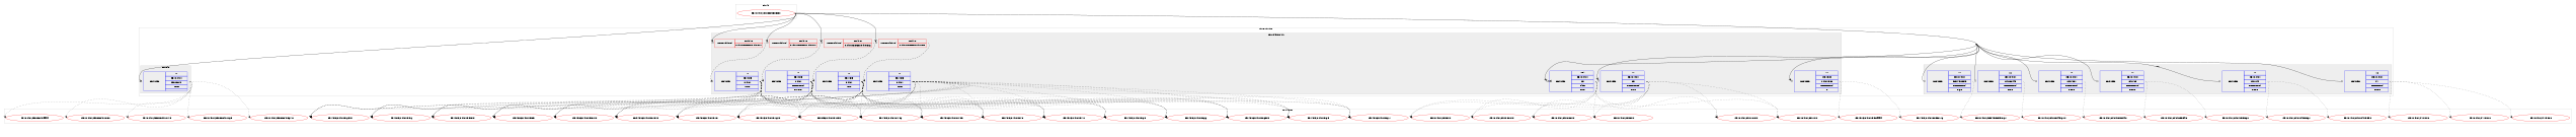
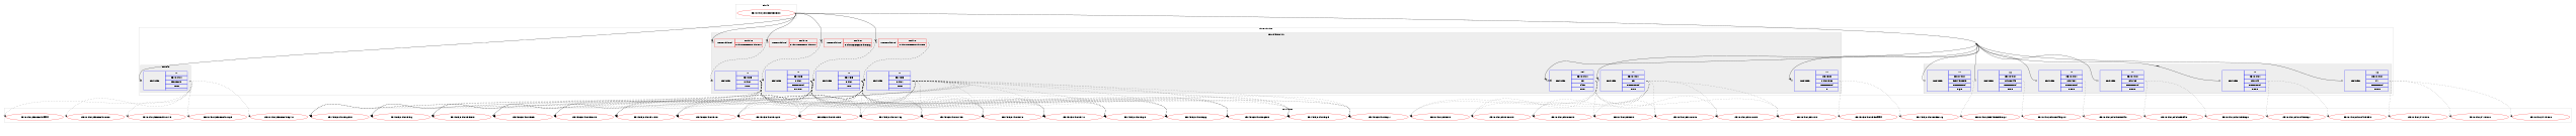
  digraph {
    compound=true
    concentrate=true
    fontname=Helvetica
    fontsize=10
    newrank=true
    rankdir=TB
    ranksep=1.5
    node [color=red fontname=Helvetica fontsize=10]
    edge [arrowhead=vee headport=w style=dotted tailport=e weight=100]
-   n1 [label="dev-python/oslo-cache-1.35.1" width=4]
+   n1 [label="dev-python/oslo-cache-1.30.1" width=4]
    n2 [color=blue label=<<TABLE BORDER="0" CELLBORDER="1" CELLSPACING="0" CELLPADDING="4" WIDTH="220"><TR><TD ROWSPAN="6" CELLPADDING="30">pack_dep</TD></TR><TR><TD WIDTH="110">no</TD></TR><TR><TD>dev-python</TD></TR><TR><TD>setuptools</TD></TR><TR><TD>none</TD></TR><TR><TD></TD></TR></TABLE>> shape=none]
    n3 [color=blue label=<<TABLE BORDER="0" CELLBORDER="1" CELLSPACING="0" CELLPADDING="4" WIDTH="220"><TR><TD ROWSPAN="6" CELLPADDING="30">pack_dep</TD></TR><TR><TD WIDTH="110">no</TD></TR><TR><TD>dev-lang</TD></TR><TR><TD>python</TD></TR><TR><TD>greaterequal</TD></TR><TR><TD>2.7.5-r2</TD></TR></TABLE>> shape=none]
    n4 [label=<<TABLE BORDER="0" CELLBORDER="1" CELLSPACING="0" CELLPADDING="4"><TR><TD ROWSPAN="3" CELLPADDING="10">use_conditional</TD></TR><TR><TD>positive</TD></TR><TR><TD>python_targets_python2_7</TD></TR></TABLE>> shape=none]
    n5 [color=blue label=<<TABLE BORDER="0" CELLBORDER="1" CELLSPACING="0" CELLPADDING="4" WIDTH="220"><TR><TD ROWSPAN="6" CELLPADDING="30">pack_dep</TD></TR><TR><TD WIDTH="110">no</TD></TR><TR><TD>dev-lang</TD></TR><TR><TD>python</TD></TR><TR><TD>none</TD></TR><TR><TD></TD></TR></TABLE>> shape=none]
    n6 [label=<<TABLE BORDER="0" CELLBORDER="1" CELLSPACING="0" CELLPADDING="4"><TR><TD ROWSPAN="3" CELLPADDING="10">use_conditional</TD></TR><TR><TD>positive</TD></TR><TR><TD>python_targets_python3_4</TD></TR></TABLE>> shape=none]
    n7 [color=blue label=<<TABLE BORDER="0" CELLBORDER="1" CELLSPACING="0" CELLPADDING="4" WIDTH="220"><TR><TD ROWSPAN="6" CELLPADDING="30">pack_dep</TD></TR><TR><TD WIDTH="110">no</TD></TR><TR><TD>dev-lang</TD></TR><TR><TD>python</TD></TR><TR><TD>none</TD></TR><TR><TD></TD></TR></TABLE>> shape=none]
    n8 [label=<<TABLE BORDER="0" CELLBORDER="1" CELLSPACING="0" CELLPADDING="4"><TR><TD ROWSPAN="3" CELLPADDING="10">use_conditional</TD></TR><TR><TD>positive</TD></TR><TR><TD>python_targets_python3_5</TD></TR></TABLE>> shape=none]
    n9 [color=blue label=<<TABLE BORDER="0" CELLBORDER="1" CELLSPACING="0" CELLPADDING="4" WIDTH="220"><TR><TD ROWSPAN="6" CELLPADDING="30">pack_dep</TD></TR><TR><TD WIDTH="110">weak</TD></TR><TR><TD>dev-python</TD></TR><TR><TD>pbr</TD></TR><TR><TD>tilde</TD></TR><TR><TD>2.1.0</TD></TR></TABLE>> shape=none]
    n10 [color=blue label=<<TABLE BORDER="0" CELLBORDER="1" CELLSPACING="0" CELLPADDING="4" WIDTH="220"><TR><TD ROWSPAN="6" CELLPADDING="30">pack_dep</TD></TR><TR><TD WIDTH="110">no</TD></TR><TR><TD>dev-lang</TD></TR><TR><TD>python</TD></TR><TR><TD>none</TD></TR><TR><TD></TD></TR></TABLE>> shape=none]
    n11 [label=<<TABLE BORDER="0" CELLBORDER="1" CELLSPACING="0" CELLPADDING="4"><TR><TD ROWSPAN="3" CELLPADDING="10">use_conditional</TD></TR><TR><TD>positive</TD></TR><TR><TD>python_targets_python3_6</TD></TR></TABLE>> shape=none]
    n12 [color=blue label=<<TABLE BORDER="0" CELLBORDER="1" CELLSPACING="0" CELLPADDING="4" WIDTH="220"><TR><TD ROWSPAN="6" CELLPADDING="30">pack_dep</TD></TR><TR><TD WIDTH="110">no</TD></TR><TR><TD>dev-lang</TD></TR><TR><TD>python-exec</TD></TR><TR><TD>greaterequal</TD></TR><TR><TD>2</TD></TR></TABLE>> shape=none]
    n13 [color=blue label=<<TABLE BORDER="0" CELLBORDER="1" CELLSPACING="0" CELLPADDING="4" WIDTH="220"><TR><TD ROWSPAN="6" CELLPADDING="30">pack_dep</TD></TR><TR><TD WIDTH="110">no</TD></TR><TR><TD>dev-python</TD></TR><TR><TD>pbr</TD></TR><TR><TD>greaterequal</TD></TR><TR><TD>2.0.0</TD></TR></TABLE>> shape=none]
    n14 [color=blue label=<<TABLE BORDER="0" CELLBORDER="1" CELLSPACING="0" CELLPADDING="4" WIDTH="220"><TR><TD ROWSPAN="6" CELLPADDING="30">pack_dep</TD></TR><TR><TD WIDTH="110">no</TD></TR><TR><TD>dev-python</TD></TR><TR><TD>dogpile-cache</TD></TR><TR><TD>greaterequal</TD></TR><TR><TD>0.6.2</TD></TR></TABLE>> shape=none]
    n15 [color=blue label=<<TABLE BORDER="0" CELLBORDER="1" CELLSPACING="0" CELLPADDING="4" WIDTH="220"><TR><TD ROWSPAN="6" CELLPADDING="30">pack_dep</TD></TR><TR><TD WIDTH="110">no</TD></TR><TR><TD>dev-python</TD></TR><TR><TD>oslo-config</TD></TR><TR><TD>greaterequal</TD></TR><TR><TD>5.1.0</TD></TR></TABLE>> shape=none]
    n16 [color=blue label=<<TABLE BORDER="0" CELLBORDER="1" CELLSPACING="0" CELLPADDING="4" WIDTH="220"><TR><TD ROWSPAN="6" CELLPADDING="30">pack_dep</TD></TR><TR><TD WIDTH="110">no</TD></TR><TR><TD>dev-python</TD></TR><TR><TD>oslo-i18n</TD></TR><TR><TD>greaterequal</TD></TR><TR><TD>3.15.3</TD></TR></TABLE>> shape=none]
    n17 [color=blue label=<<TABLE BORDER="0" CELLBORDER="1" CELLSPACING="0" CELLPADDING="4" WIDTH="220"><TR><TD ROWSPAN="6" CELLPADDING="30">pack_dep</TD></TR><TR><TD WIDTH="110">no</TD></TR><TR><TD>dev-python</TD></TR><TR><TD>oslo-log</TD></TR><TR><TD>greaterequal</TD></TR><TR><TD>3.30.0</TD></TR></TABLE>> shape=none]
    n18 [color=blue label=<<TABLE BORDER="0" CELLBORDER="1" CELLSPACING="0" CELLPADDING="4" WIDTH="220"><TR><TD ROWSPAN="6" CELLPADDING="30">pack_dep</TD></TR><TR><TD WIDTH="110">no</TD></TR><TR><TD>dev-python</TD></TR><TR><TD>oslo-utils</TD></TR><TR><TD>greaterequal</TD></TR><TR><TD>3.31.0</TD></TR></TABLE>> shape=none]
    n19 [color=blue label=<<TABLE BORDER="0" CELLBORDER="1" CELLSPACING="0" CELLPADDING="4" WIDTH="220"><TR><TD ROWSPAN="6" CELLPADDING="30">pack_dep</TD></TR><TR><TD WIDTH="110">no</TD></TR><TR><TD>dev-python</TD></TR><TR><TD>six</TD></TR><TR><TD>greaterequal</TD></TR><TR><TD>1.10.0</TD></TR></TABLE>> shape=none]
    n20 [label="dev-python/setuptools-86.7.2" width=4]
    n21 [label="dev-python/setuptools-40.6.3" width=4]
    n22 [label="dev-python/setuptools-40.7.3" width=4]
    n23 [label="dev-python/setuptools-40.8.0" width=4]
    n24 [label="dev-python/setuptools-9999" width=4]
    n25 [label="dev-lang/python-2.7.15" width=4]
    n26 [label="dev-lang/python-2.7.16" width=4]
    n27 [label="dev-dep/python-3.4.5-r1" width=4]
    n28 [label="dev-lang/python-3.4.6-r1" width=4]
    n29 [label="dev-lang/python-3.4.8" width=4]
-   n30 [label="pack-lang/python-3.4.8-r1" width=4]
+   n30 [label="dev-lang/python-3.4.8-r1" width=4]
    n31 [label="dev-lang/python-3.5.4-r1" width=4]
    n32 [label="dev-lang/python-3.5.5" width=4]
    n33 [label="dev-lang/python-3.5.5-r1" width=4]
    n34 [label="dev-lang/python-3.5.6" width=4]
    n35 [label="dev-lang/python-3.6.3-r1" width=4]
    n36 [label="dev-lang/python-3.6.4" width=4]
    n37 [label="dev-lang/python-3.6.5" width=4]
    n38 [label="dev-lang/python-3.6.5-r1" width=4]
    n39 [label="dev-lang/python-3.6.6" width=4]
    n40 [label="dev-lang/python-3.6.8" width=4]
    n41 [label="dev-lang/python-3.7.0" width=4]
    n42 [label="dev-lang/python-3.7.2" width=4]
    n43 [label="dev-lang/python-exec-2.4.6" width=4]
    n44 [label="dev-lang/python-exec-9999" width=4]
    n45 [label="dev-python/pbr-0.8.2-r1" width=4]
    n46 [label="dev-python/pbr-1.10.0-r1" width=4]
    n47 [label="dev-python/pbr-3.1.1" width=4]
    n48 [label="dev-python/pbr-4.1.1" width=4]
    n49 [label="dev-python/pbr-4.2.0-r1" width=4]
+   n50 [label="dev-python/pbr-4.2.0-r2" width=4]
    n51 [label="dev-python/pbr-5.1.1" width=4]
    n52 [label="dev-python/dogpile-cache-0.6.4" width=4]
    n53 [label="dev-python/oslo-config-6.4.1" width=4]
    n54 [label="dev-python/oslo-i18n-3.19.0" width=4]
    n55 [label="dev-python/oslo-log-3.36.0" width=4]
    n56 [label="dev-python/oslo-log-3.39.2" width=4]
    n57 [label="dev-python/oslo-utils-3.35.1" width=4]
    n58 [label="dev-python/oslo-utils-3.36.4" width=4]
    n59 [label="dev-python/six-1.10.0" width=4]
    n60 [label="dev-python/six-1.11.0" width=4]
    n61 [label="dev-python/six-5.12.0" width=4]
    subgraph cluster_1 {
      color=gray
      label=<<i>ebuild</i>>
      rank=same
      n1
    }
    subgraph cluster_2 {
      color=gray
      label=<<i>dependencies</i>>
      subgraph cluster_3 {
        color=gray
        fillcolor="#eeeeee"
        label=<<i>compile</i>>
        style=filled
        subgraph sub_4 {
          color=gray
          fillcolor="#eeeeee"
          label=<<i>compile</i>>
          style=filled
          n2
        }
      }
      subgraph cluster_5 {
        color=gray
        fillcolor="#eeeeee"
        label=<<i>compile and run</i>>
        style=filled
        subgraph sub_6 {
          color=gray
          fillcolor="#eeeeee"
          label=<<i>compile and run</i>>
          style=filled
          n4
          subgraph sub_7 {
            color=gray
            fillcolor="#eeeeee"
            label=<<i>compile and run</i>>
            style=filled
            n3
          }
        }
        subgraph sub_8 {
          color=gray
          fillcolor="#eeeeee"
          label=<<i>compile and run</i>>
          style=filled
          n6
          subgraph sub_9 {
            color=gray
            fillcolor="#eeeeee"
            label=<<i>compile and run</i>>
            style=filled
            n5
          }
        }
        subgraph sub_10 {
          color=gray
          fillcolor="#eeeeee"
          label=<<i>compile and run</i>>
          style=filled
          n8
          subgraph sub_11 {
            color=gray
            fillcolor="#eeeeee"
            label=<<i>compile and run</i>>
            style=filled
            n7
          }
        }
        subgraph sub_12 {
          color=gray
          fillcolor="#eeeeee"
          label=<<i>compile and run</i>>
          style=filled
          n9
        }
        subgraph sub_13 {
          color=gray
          fillcolor="#eeeeee"
          label=<<i>compile and run</i>>
          style=filled
          n11
          subgraph sub_14 {
            color=gray
            fillcolor="#eeeeee"
            label=<<i>compile and run</i>>
            style=filled
            n10
          }
        }
        subgraph sub_15 {
          color=gray
          fillcolor="#eeeeee"
          label=<<i>compile and run</i>>
          style=filled
          n12
        }
        subgraph sub_16 {
          color=gray
          fillcolor="#eeeeee"
          label=<<i>compile and run</i>>
          style=filled
          n13
        }
      }
      subgraph cluster_17 {
        color=gray
        fillcolor="#eeeeee"
        label=<<i>run</i>>
        style=filled
        subgraph sub_18 {
          color=gray
          fillcolor="#eeeeee"
          label=<<i>run</i>>
          style=filled
          n14
        }
        subgraph sub_19 {
          color=gray
          fillcolor="#eeeeee"
          label=<<i>run</i>>
          style=filled
          n15
        }
        subgraph sub_20 {
          color=gray
          fillcolor="#eeeeee"
          label=<<i>run</i>>
          style=filled
          n16
        }
        subgraph sub_21 {
          color=gray
          fillcolor="#eeeeee"
          label=<<i>run</i>>
          style=filled
          n17
        }
        subgraph sub_22 {
          color=gray
          fillcolor="#eeeeee"
          label=<<i>run</i>>
          style=filled
          n18
        }
        subgraph sub_23 {
          color=gray
          fillcolor="#eeeeee"
          label=<<i>run</i>>
          style=filled
          n19
        }
      }
    }
    subgraph cluster_24 {
      color=gray
      label=<<i>candidates</i>>
      rank=same
      subgraph sub_25 {
        color=black
        label=<<i>candidates</i>>
        nodesep=1
        rank=same
        n20
        n21
        n22
        n23
        n24
      }
      subgraph sub_26 {
        color=black
        label=<<i>candidates</i>>
        nodesep=1
        rank=same
        n25
        n26
        n27
        n28
        n29
        n30
        n31
        n32
        n33
        n34
        n35
        n36
        n37
        n38
        n39
        n40
        n41
        n42
      }
      subgraph sub_27 {
        color=black
        label=<<i>candidates</i>>
        nodesep=1
        rank=same
        n25
        n26
        n27
        n28
        n29
        n30
        n31
        n32
        n33
        n34
        n35
        n36
        n37
        n38
        n39
        n40
        n41
        n42
      }
      subgraph sub_28 {
        color=black
        label=<<i>candidates</i>>
        nodesep=1
        rank=same
        n25
        n26
        n27
        n28
        n29
        n30
        n31
        n32
        n33
        n34
        n35
        n36
        n37
        n38
        n39
        n40
        n41
        n42
      }
      subgraph sub_29 {
        color=black
        label=<<i>candidates</i>>
        nodesep=1
        rank=same
        n25
        n26
        n27
        n28
        n29
        n30
        n31
        n32
        n33
        n34
        n35
        n36
        n37
        n38
        n39
        n40
        n41
        n42
      }
      subgraph sub_30 {
        color=black
        label=<<i>candidates</i>>
        nodesep=1
        rank=same
        n43
        n44
      }
      subgraph sub_31 {
        color=black
        label=<<i>candidates</i>>
        nodesep=1
        rank=same
        n45
        n46
        n47
        n48
        n49
+       n50
        n51
      }
      subgraph sub_32 {
        color=black
        label=<<i>candidates</i>>
        nodesep=1
        rank=same
        n45
        n46
        n47
        n48
        n49
+       n50
        n51
      }
      subgraph sub_33 {
        color=black
        label=<<i>candidates</i>>
        nodesep=1
        rank=same
        n52
      }
      subgraph sub_34 {
        color=black
        label=<<i>candidates</i>>
        nodesep=1
        rank=same
        n53
      }
      subgraph sub_35 {
        color=black
        label=<<i>candidates</i>>
        nodesep=1
        rank=same
        n54
      }
      subgraph sub_36 {
        color=black
        label=<<i>candidates</i>>
        nodesep=1
        rank=same
        n55
        n56
      }
      subgraph sub_37 {
        color=black
        label=<<i>candidates</i>>
        nodesep=1
        rank=same
        n57
        n58
      }
      subgraph sub_38 {
        color=black
        label=<<i>candidates</i>>
        nodesep=1
        rank=same
        n59
        n60
        n61
      }
    }
    n1 -> n2 [style=solid weight=20]
    n1 -> n4 [arrowhead=odotvee style=solid weight=20]
    n1 -> n6 [arrowhead=odotvee style=solid weight=20]
    n1 -> n8 [arrowhead=odotvee style=solid weight=20]
    n1 -> n9 [arrowhead=odotvee style=solid weight=20]
    n1 -> n11 [arrowhead=odotvee style=solid weight=20]
    n1 -> n12 [arrowhead=odotvee style=solid weight=20]
    n1 -> n13 [arrowhead=odotvee style=solid weight=20]
    n1 -> n14 [arrowhead=odot style=solid weight=20]
    n1 -> n15 [arrowhead=odot style=solid weight=20]
    n1 -> n16 [arrowhead=odot style=solid weight=20]
    n1 -> n17 [arrowhead=odot style=solid weight=20]
    n1 -> n18 [arrowhead=odot style=solid weight=20]
    n1 -> n19 [arrowhead=odot style=solid weight=20]
    n2 -> n20
    n2 -> n21
    n2 -> n22
    n2 -> n23
    n2 -> n24
    n3 -> n25
    n3 -> n26
    n3 -> n27
    n3 -> n28
    n3 -> n29
    n3 -> n30
    n3 -> n31
    n3 -> n32
    n3 -> n33
    n3 -> n34
    n3 -> n35
    n3 -> n36
    n3 -> n37
    n3 -> n38
    n3 -> n39
    n3 -> n40
    n3 -> n41
    n3 -> n42
    n4 -> n3 [style=dashed weight=20]
    n5 -> n25
    n5 -> n26
    n5 -> n27
    n5 -> n28
    n5 -> n29
    n5 -> n30
    n5 -> n31
    n5 -> n32
    n5 -> n33
    n5 -> n34
    n5 -> n35
    n5 -> n36
    n5 -> n37
    n5 -> n38
    n5 -> n39
    n5 -> n40
    n5 -> n41
    n5 -> n42
    n6 -> n5 [style=dashed weight=20]
    n7 -> n25
    n7 -> n26
    n7 -> n27
    n7 -> n28
    n7 -> n29
    n7 -> n30
    n7 -> n31
    n7 -> n32
    n7 -> n33
    n7 -> n34
    n7 -> n35
    n7 -> n36
    n7 -> n37
    n7 -> n38
    n7 -> n39
    n7 -> n40
    n7 -> n41
    n7 -> n42
    n8 -> n7 [style=dashed weight=20]
    n9 -> n45
    n9 -> n46
    n9 -> n47
    n9 -> n48
    n9 -> n49
+   n9 -> n50
    n9 -> n51
    n10 -> n25
    n10 -> n26
    n10 -> n27
    n10 -> n28
    n10 -> n29
    n10 -> n30
    n10 -> n31
    n10 -> n32
    n10 -> n33
    n10 -> n34
    n10 -> n35
    n10 -> n36
    n10 -> n37
    n10 -> n38
    n10 -> n39
    n10 -> n40
    n10 -> n41
    n10 -> n42
    n11 -> n10 [style=dashed weight=20]
    n12 -> n43
    n12 -> n44
    n13 -> n45
    n13 -> n46
    n13 -> n47
    n13 -> n48
    n13 -> n49
+   n13 -> n50
    n13 -> n51
    n14 -> n52
    n15 -> n53
    n16 -> n54
    n17 -> n55
    n17 -> n56
    n18 -> n57
    n18 -> n58
    n19 -> n59
    n19 -> n60
    n19 -> n61
  }
